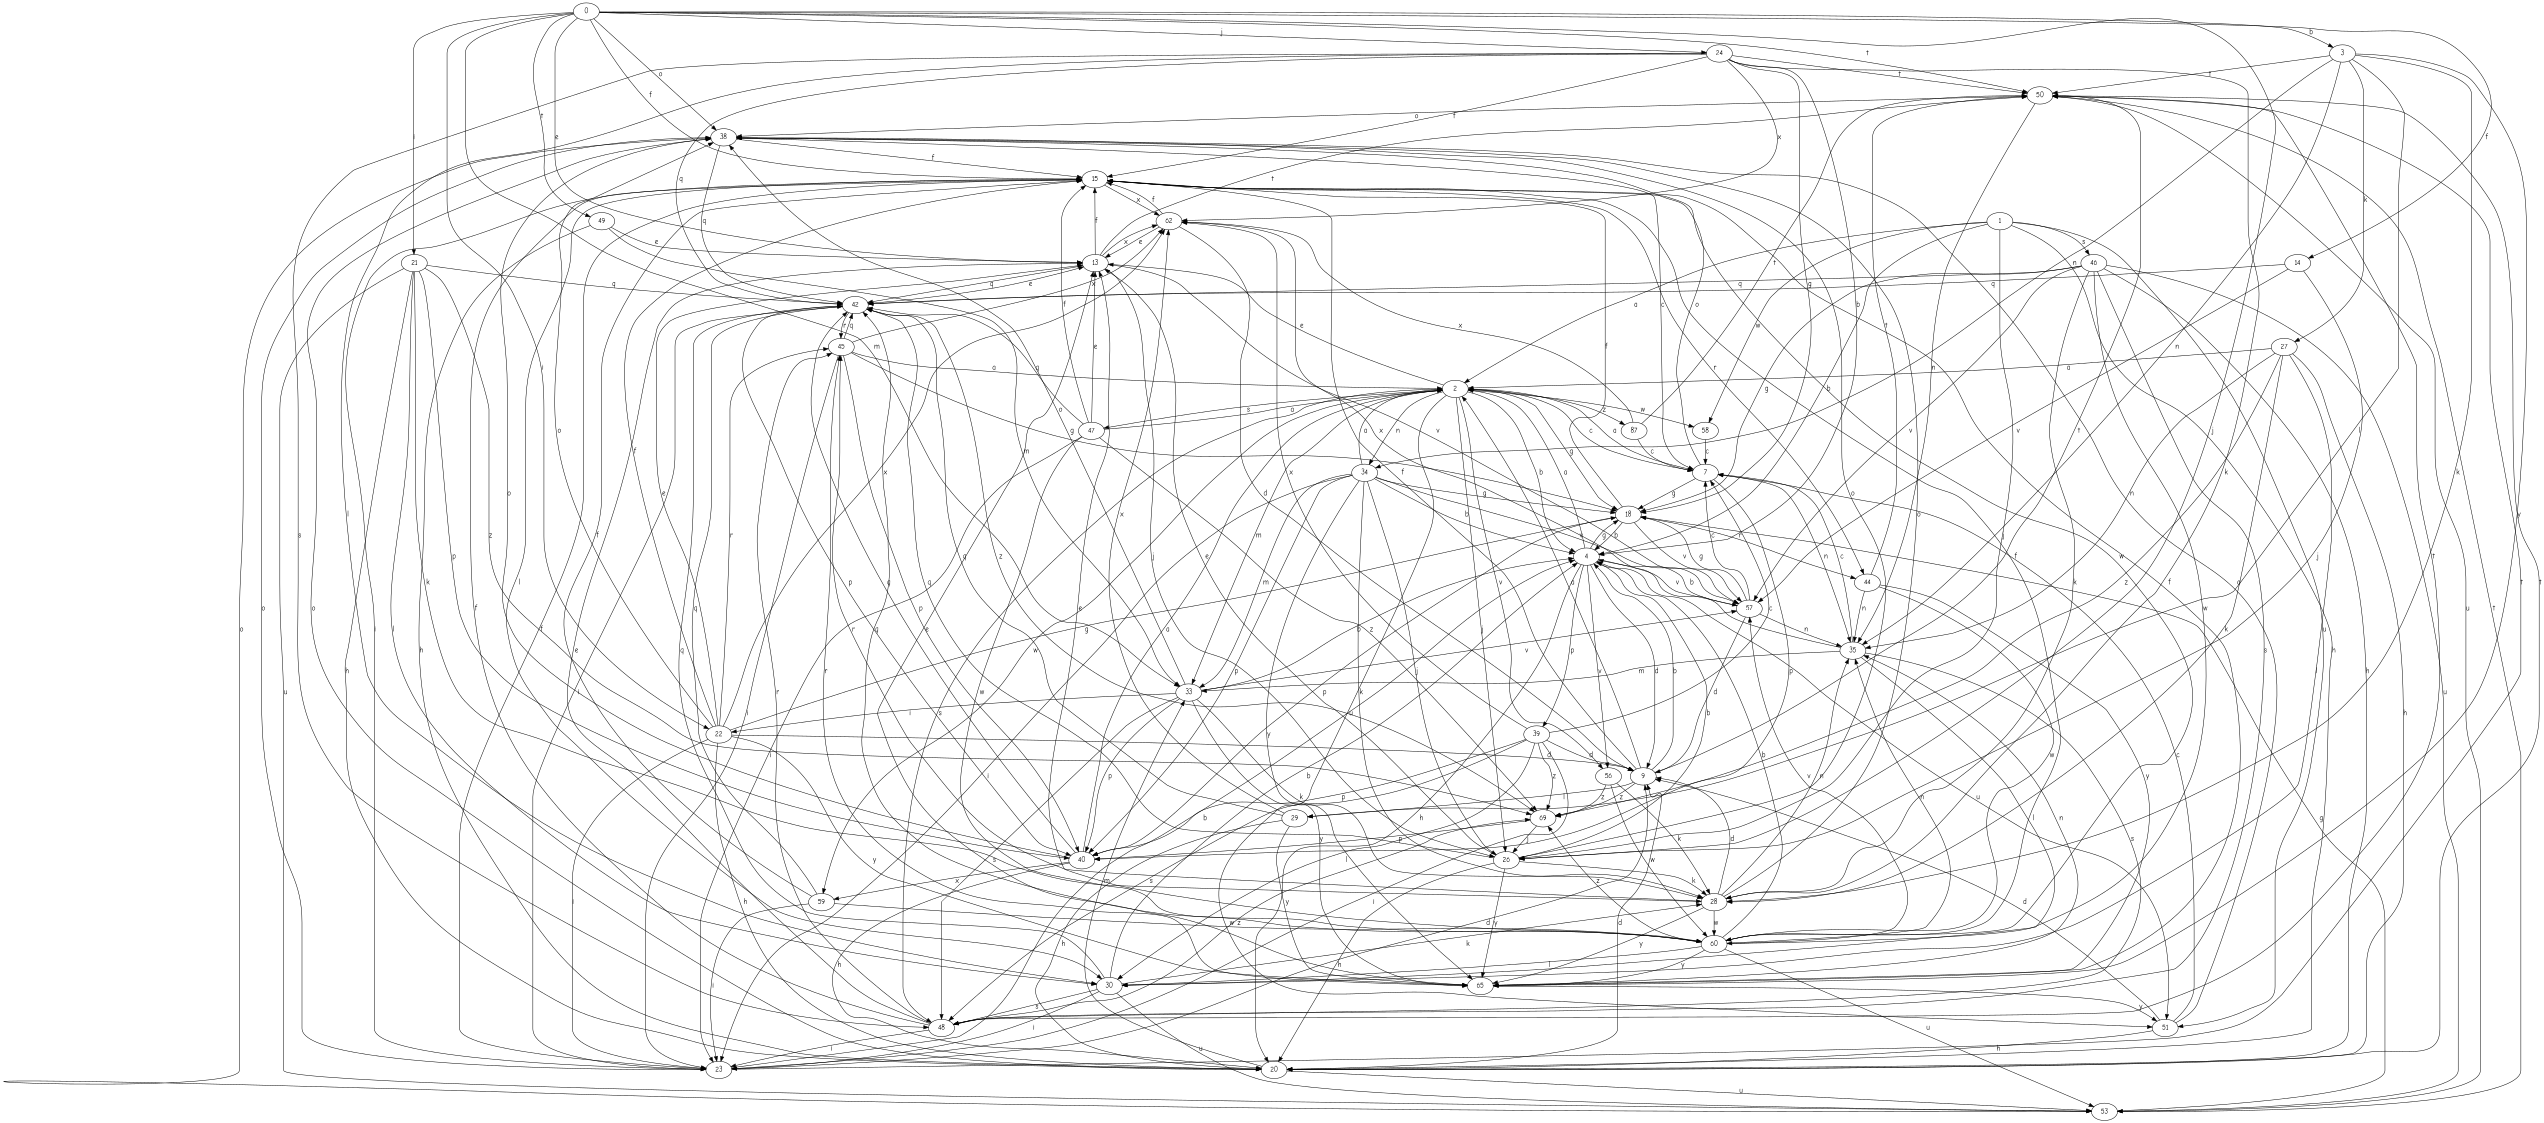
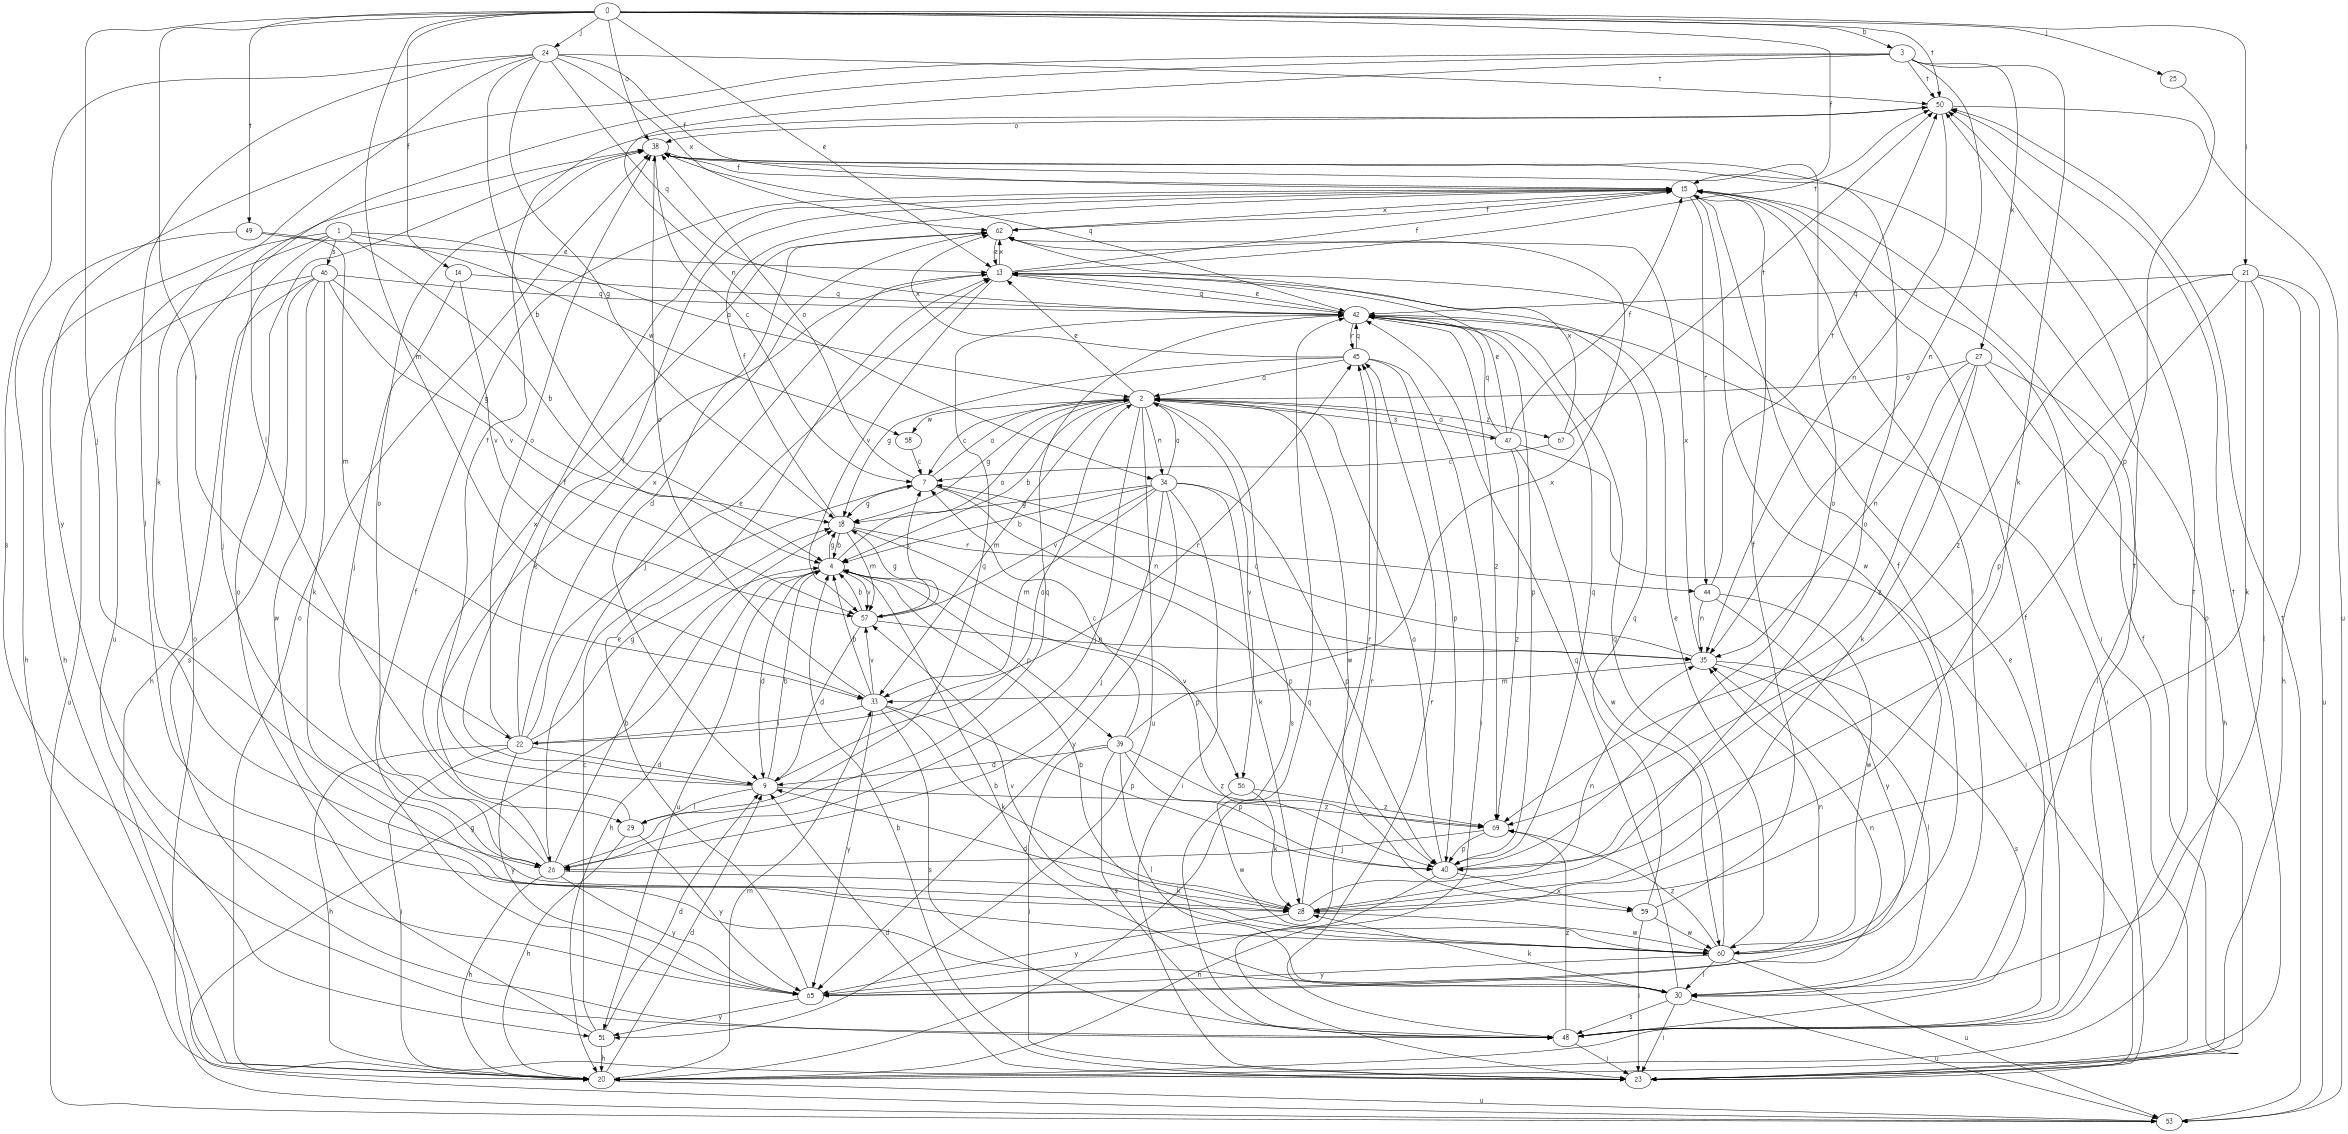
  strict digraph {
    fontname="Comic Neue"
    node [fontname="Comic Neue"]
    edge [fontname="Comic Neue"]
    0
    3
    13
    14
    15
    21
    22
    24
+   25
    26
    33
    38
    49
    50
    34
    27
    28
    29
    35
    65
    57
    42
    62
    23
    30
    44
    60
    20
    40
    69
    53
    18
    9
    45
    4
    48
    7
    1
    2
    46
    51
    58
    47
    56
    59
-   67 [label=87]
+   67
    39
    0 -> 3 [label=b]
    0 -> 13 [label=e]
    0 -> 14 [label=f]
    0 -> 15 [label=f]
    0 -> 21 [label=i]
    0 -> 22 [label=i]
    0 -> 24 [label=j]
+   0 -> 25 [label=j]
    0 -> 26 [label=j]
    0 -> 33 [label=m]
    0 -> 38 [label=o]
    0 -> 49 [label=t]
    0 -> 50 [label=t]
    3 -> 50 [label=t]
    3 -> 34 [label=n]
    3 -> 27 [label=k]
    3 -> 28 [label=k]
    3 -> 29 [label=l]
    3 -> 35 [label=n]
    3 -> 65 [label=y]
    13 -> 15 [label=f]
    13 -> 26 [label=j]
    13 -> 50 [label=t]
    13 -> 57 [label=v]
    13 -> 42 [label=q]
    13 -> 62 [label=x]
    14 -> 26 [label=j]
    14 -> 57 [label=v]
    14 -> 42 [label=q]
    15 -> 62 [label=x]
    15 -> 23 [label=i]
    15 -> 30 [label=l]
    15 -> 44 [label=r]
    15 -> 60 [label=w]
    21 -> 28 [label=k]
    21 -> 42 [label=q]
    21 -> 30 [label=l]
    21 -> 20 [label=h]
    21 -> 40 [label=p]
    21 -> 69 [label=z]
    21 -> 53 [label=u]
    22 -> 13 [label=e]
    22 -> 15 [label=f]
    22 -> 38 [label=o]
    22 -> 65 [label=y]
    22 -> 62 [label=x]
    22 -> 23 [label=i]
    22 -> 20 [label=h]
    22 -> 18 [label=g]
    22 -> 9 [label=d]
    22 -> 45 [label=r]
    24 -> 15 [label=f]
    24 -> 50 [label=t]
    24 -> 28 [label=k]
    24 -> 42 [label=q]
    24 -> 62 [label=x]
    24 -> 30 [label=l]
    24 -> 18 [label=g]
    24 -> 4 [label=b]
    24 -> 48 [label=s]
+   25 -> 40 [label=p]
    26 -> 13 [label=e]
    26 -> 38 [label=o]
    26 -> 28 [label=k]
    26 -> 65 [label=y]
    26 -> 42 [label=q]
    26 -> 20 [label=h]
    26 -> 4 [label=b]
    33 -> 22 [label=i]
    33 -> 38 [label=o]
    33 -> 28 [label=k]
    33 -> 65 [label=y]
    33 -> 57 [label=v]
    33 -> 40 [label=p]
    33 -> 4 [label=b]
    33 -> 48 [label=s]
    38 -> 15 [label=f]
    38 -> 42 [label=q]
    38 -> 7 [label=c]
    49 -> 13 [label=e]
    49 -> 33 [label=m]
    49 -> 20 [label=h]
    50 -> 38 [label=o]
    50 -> 35 [label=n]
    50 -> 53 [label=u]
    34 -> 26 [label=j]
    34 -> 33 [label=m]
    34 -> 28 [label=k]
    34 -> 65 [label=y]
    34 -> 57 [label=v]
    34 -> 23 [label=i]
    34 -> 40 [label=p]
    34 -> 18 [label=g]
    34 -> 4 [label=b]
    34 -> 2 [label=a]
    27 -> 28 [label=k]
    27 -> 35 [label=n]
    27 -> 30 [label=l]
    27 -> 20 [label=h]
    27 -> 69 [label=z]
    27 -> 2 [label=a]
    28 -> 38 [label=o]
    28 -> 35 [label=n]
    28 -> 65 [label=y]
    28 -> 60 [label=w]
    28 -> 9 [label=d]
    28 -> 45 [label=r]
    29 -> 65 [label=y]
    29 -> 42 [label=q]
    29 -> 62 [label=x]
    29 -> 20 [label=h]
    35 -> 33 [label=m]
    35 -> 62 [label=x]
    35 -> 30 [label=l]
    35 -> 48 [label=s]
    35 -> 7 [label=c]
    65 -> 13 [label=e]
    65 -> 15 [label=f]
    65 -> 35 [label=n]
    65 -> 45 [label=r]
    65 -> 51 [label=y]
    57 -> 35 [label=n]
    57 -> 18 [label=g]
    57 -> 9 [label=d]
    57 -> 4 [label=b]
    57 -> 7 [label=c]
    42 -> 13 [label=e]
    42 -> 23 [label=i]
    42 -> 40 [label=p]
    42 -> 69 [label=z]
    42 -> 45 [label=r]
    62 -> 13 [label=e]
    62 -> 15 [label=f]
    62 -> 9 [label=d]
    23 -> 15 [label=f]
    23 -> 38 [label=o]
    23 -> 50 [label=t]
    23 -> 9 [label=d]
    23 -> 4 [label=b]
    30 -> 28 [label=k]
    30 -> 42 [label=q]
    30 -> 23 [label=i]
    30 -> 53 [label=u]
    30 -> 4 [label=b]
    30 -> 48 [label=s]
    44 -> 50 [label=t]
    44 -> 35 [label=n]
    44 -> 65 [label=y]
    44 -> 60 [label=w]
    60 -> 13 [label=e]
    60 -> 15 [label=f]
    60 -> 35 [label=n]
    60 -> 65 [label=y]
    60 -> 57 [label=v]
    60 -> 42 [label=q]
    60 -> 30 [label=l]
    60 -> 69 [label=z]
    60 -> 53 [label=u]
    60 -> 4 [label=b]
    20 -> 33 [label=m]
    20 -> 38 [label=o]
    20 -> 50 [label=t]
+   20 -> 42 [label=q]
    20 -> 53 [label=u]
    20 -> 9 [label=d]
    40 -> 38 [label=o]
    40 -> 42 [label=q]
    40 -> 20 [label=h]
    40 -> 2 [label=a]
    40 -> 59 [label=x]
    69 -> 26 [label=j]
    69 -> 40 [label=p]
    53 -> 38 [label=o]
    53 -> 50 [label=t]
    53 -> 18 [label=g]
    18 -> 15 [label=f]
-   18 -> 57 [label=v]
+   18 -> 57 [label=m]
    18 -> 44 [label=r]
    18 -> 40 [label=p]
    18 -> 4 [label=b]
    9 -> 15 [label=f]
    9 -> 50 [label=t]
    9 -> 29 [label=l]
    9 -> 69 [label=z]
    9 -> 4 [label=b]
    9 -> 2 [label=a]
    45 -> 42 [label=q]
    45 -> 62 [label=x]
    45 -> 23 [label=i]
    45 -> 40 [label=p]
    45 -> 18 [label=g]
    45 -> 2 [label=a]
    4 -> 57 [label=v]
    4 -> 20 [label=h]
    4 -> 18 [label=g]
    4 -> 9 [label=d]
    4 -> 2 [label=a]
    4 -> 51 [label=u]
    4 -> 56 [label=v]
    4 -> 39 [label=p]
    48 -> 13 [label=e]
    48 -> 15 [label=f]
    48 -> 50 [label=t]
    48 -> 23 [label=i]
    48 -> 69 [label=z]
    48 -> 45 [label=r]
    7 -> 38 [label=o]
    7 -> 35 [label=n]
    7 -> 40 [label=p]
    7 -> 18 [label=g]
    7 -> 2 [label=a]
    1 -> 26 [label=j]
    1 -> 20 [label=h]
    1 -> 4 [label=b]
    1 -> 2 [label=a]
    1 -> 46 [label=s]
    1 -> 51 [label=u]
    1 -> 58 [label=w]
    2 -> 13 [label=e]
    2 -> 26 [label=j]
    2 -> 33 [label=m]
    2 -> 34 [label=n]
    2 -> 18 [label=g]
    2 -> 4 [label=b]
    2 -> 48 [label=s]
    2 -> 7 [label=c]
    2 -> 51 [label=u]
    2 -> 58 [label=w]
    2 -> 47 [label=s]
    2 -> 56 [label=v]
    2 -> 59 [label=w]
    2 -> 67 [label=z]
    46 -> 28 [label=k]
    46 -> 57 [label=v]
    46 -> 42 [label=q]
    46 -> 60 [label=w]
    46 -> 20 [label=h]
    46 -> 53 [label=u]
    46 -> 18 [label=g]
    46 -> 48 [label=s]
    51 -> 38 [label=o]
    51 -> 20 [label=h]
    51 -> 9 [label=d]
    51 -> 7 [label=c]
    58 -> 7 [label=c]
    47 -> 13 [label=e]
    47 -> 15 [label=f]
    47 -> 42 [label=q]
    47 -> 23 [label=i]
    47 -> 60 [label=w]
    47 -> 69 [label=z]
    47 -> 2 [label=a]
    56 -> 28 [label=k]
    56 -> 60 [label=w]
    56 -> 69 [label=z]
    59 -> 15 [label=f]
    59 -> 42 [label=q]
    59 -> 23 [label=i]
    59 -> 60 [label=w]
    67 -> 50 [label=t]
    67 -> 62 [label=x]
    67 -> 7 [label=c]
    39 -> 62 [label=x]
    39 -> 23 [label=i]
    39 -> 30 [label=l]
    39 -> 40 [label=p]
    39 -> 69 [label=z]
    39 -> 9 [label=d]
    39 -> 48 [label=s]
    39 -> 7 [label=c]
  }
